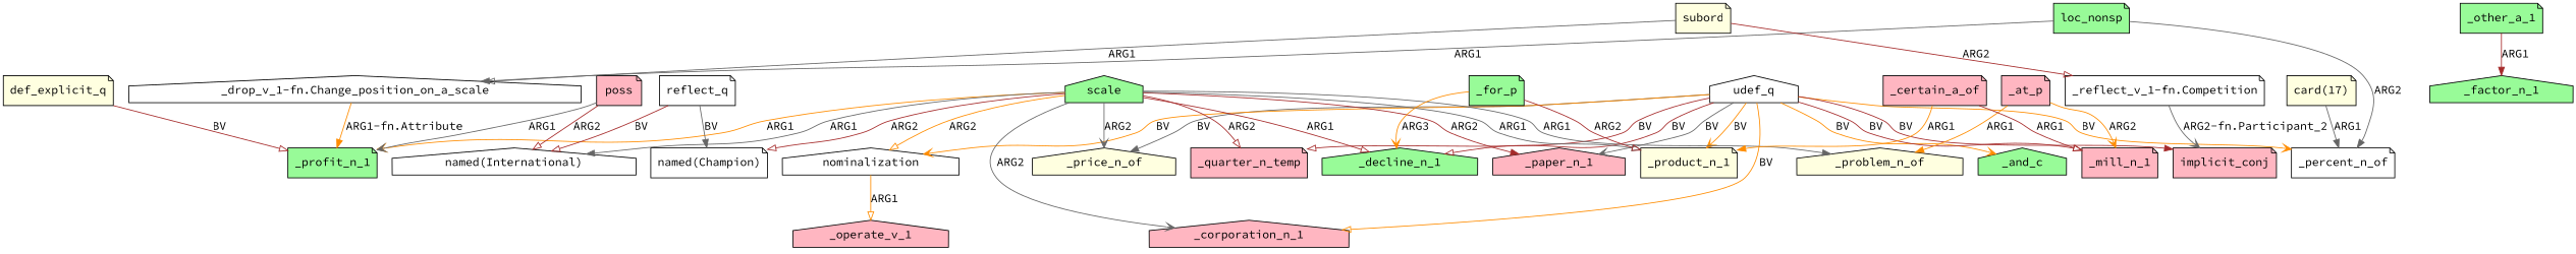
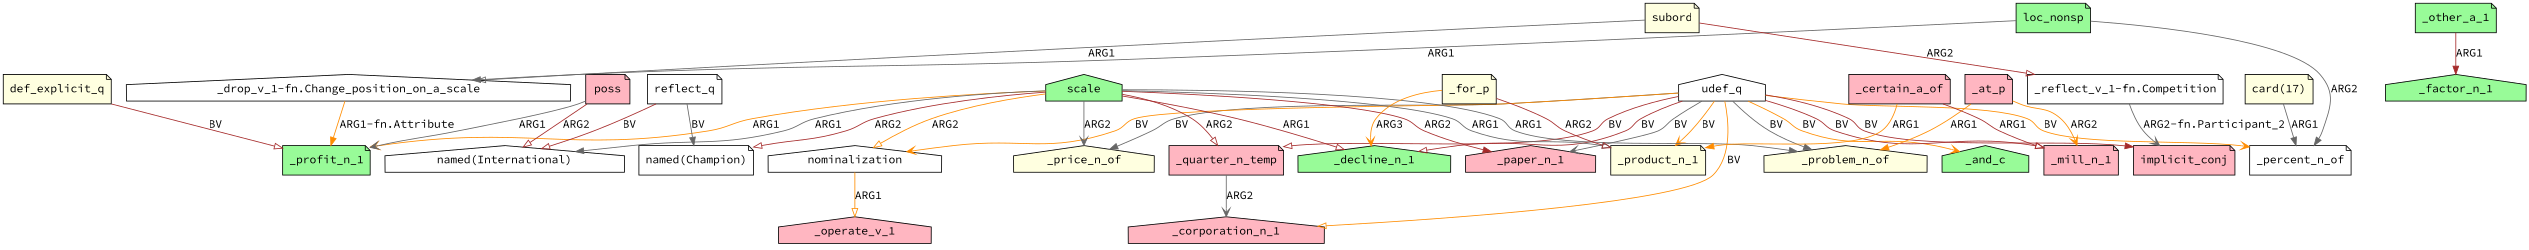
  digraph {
    fontname="Source Code Pro"
    node [fillcolor=lightpink fontname="Source Code Pro" shape=note style=filled]
    edge [arrowhead=onormal color=brown fontname="Source Code Pro"]
    def_explicit_q [fillcolor=lightyellow]
    _profit_n_1 [fillcolor=palegreen]
    udef_q [fillcolor=white shape=house]
    _decline_n_1 [fillcolor=palegreen shape=house]
    _quarter_n_temp
    _problem_n_of [fillcolor=lightyellow shape=house]
    _paper_n_1 [shape=house]
    _price_n_of [fillcolor=lightyellow shape=house]
    _percent_n_of [fillcolor=white]
    _product_n_1 [fillcolor=lightyellow]
    nominalization [fillcolor=white shape=house]
    _and_c [fillcolor=palegreen shape=house]
    _mill_n_1
    _corporation_n_1 [shape=house]
    implicit_conj
    _operate_v_1 [shape=house]
    _factor_n_1 [fillcolor=palegreen shape=house]
    n18 [fillcolor=palegreen label=scale shape=house]
    "named(International)" [fillcolor=white shape=house]
    "named(Champion)" [fillcolor=white]
    "card(17)" [fillcolor=lightyellow]
    loc_nonsp [fillcolor=palegreen]
    "_drop_v_1-fn.Change_position_on_a_scale" [fillcolor=white shape=house]
-   _for_p [fillcolor=palegreen]
+   _for_p [fillcolor=lightyellow]
    _at_p
    poss
    n27 [fillcolor=white label=reflect_q]
    _certain_a_of
    subord [fillcolor=lightyellow]
    "_reflect_v_1-fn.Competition" [fillcolor=white]
    _other_a_1 [fillcolor=palegreen]
    def_explicit_q -> _profit_n_1 [label=BV]
    udef_q -> _decline_n_1 [label=BV]
    udef_q -> _quarter_n_temp [label=BV]
+   udef_q -> _problem_n_of [arrowhead=normal color=gray40 label=BV]
    udef_q -> _paper_n_1 [arrowhead=vee color=gray40 label=BV]
    udef_q -> _price_n_of [arrowhead=normal color=gray40 label=BV]
    udef_q -> _percent_n_of [arrowhead=vee color=darkorange label=BV]
    udef_q -> _product_n_1 [arrowhead=vee color=darkorange label=BV]
    udef_q -> nominalization [arrowhead=vee color=darkorange label=BV]
    udef_q -> _and_c [arrowhead=vee color=darkorange label=BV]
    udef_q -> _mill_n_1 [label=BV]
    udef_q -> _corporation_n_1 [color=darkorange label=BV]
    udef_q -> implicit_conj [arrowhead=normal label=BV]
    nominalization -> _operate_v_1 [color=darkorange label=ARG1]
    n18 -> _profit_n_1 [arrowhead=vee color=darkorange label=ARG1]
    n18 -> _decline_n_1 [label=ARG1]
    n18 -> _quarter_n_temp [label=ARG2]
    n18 -> _problem_n_of [arrowhead=normal color=gray40 label=ARG1]
    n18 -> _paper_n_1 [arrowhead=normal label=ARG2]
    n18 -> _price_n_of [arrowhead=vee color=gray40 label=ARG2]
    n18 -> _product_n_1 [color=gray40 label=ARG1]
    n18 -> nominalization [color=darkorange label=ARG2]
-   n18 -> _corporation_n_1 [arrowhead=vee color=gray40 label=ARG2]
+   _quarter_n_temp -> _corporation_n_1 [arrowhead=vee color=gray40 label=ARG2]
    n18 -> "named(International)" [arrowhead=normal color=gray40 label=ARG1]
    n18 -> "named(Champion)" [label=ARG2]
    "card(17)" -> _percent_n_of [arrowhead=normal color=gray40 label=ARG1]
    loc_nonsp -> _percent_n_of [arrowhead=normal color=gray40 label=ARG2]
    loc_nonsp -> "_drop_v_1-fn.Change_position_on_a_scale" [arrowhead=normal color=gray40 label=ARG1]
    "_drop_v_1-fn.Change_position_on_a_scale" -> _profit_n_1 [arrowhead=normal color=darkorange label="ARG1-fn.Attribute"]
    _for_p -> _decline_n_1 [arrowhead=vee color=darkorange label=ARG3]
    _for_p -> _product_n_1 [label=ARG2]
    _at_p -> _problem_n_of [arrowhead=normal color=darkorange label=ARG1]
    _at_p -> _mill_n_1 [arrowhead=vee color=darkorange label=ARG2]
    poss -> _profit_n_1 [arrowhead=vee color=gray40 label=ARG1]
    poss -> "named(International)" [label=ARG2]
    n27 -> "named(International)" [label=BV]
    n27 -> "named(Champion)" [arrowhead=normal color=gray40 label=BV]
    _certain_a_of -> _product_n_1 [arrowhead=normal color=darkorange label=ARG1]
    _certain_a_of -> _mill_n_1 [label=ARG1]
    subord -> "_drop_v_1-fn.Change_position_on_a_scale" [color=gray40 label=ARG1]
    subord -> "_reflect_v_1-fn.Competition" [label=ARG2]
    "_reflect_v_1-fn.Competition" -> implicit_conj [arrowhead=vee color=gray40 label="ARG2-fn.Participant_2"]
    _other_a_1 -> _factor_n_1 [arrowhead=normal label=ARG1]
  }
